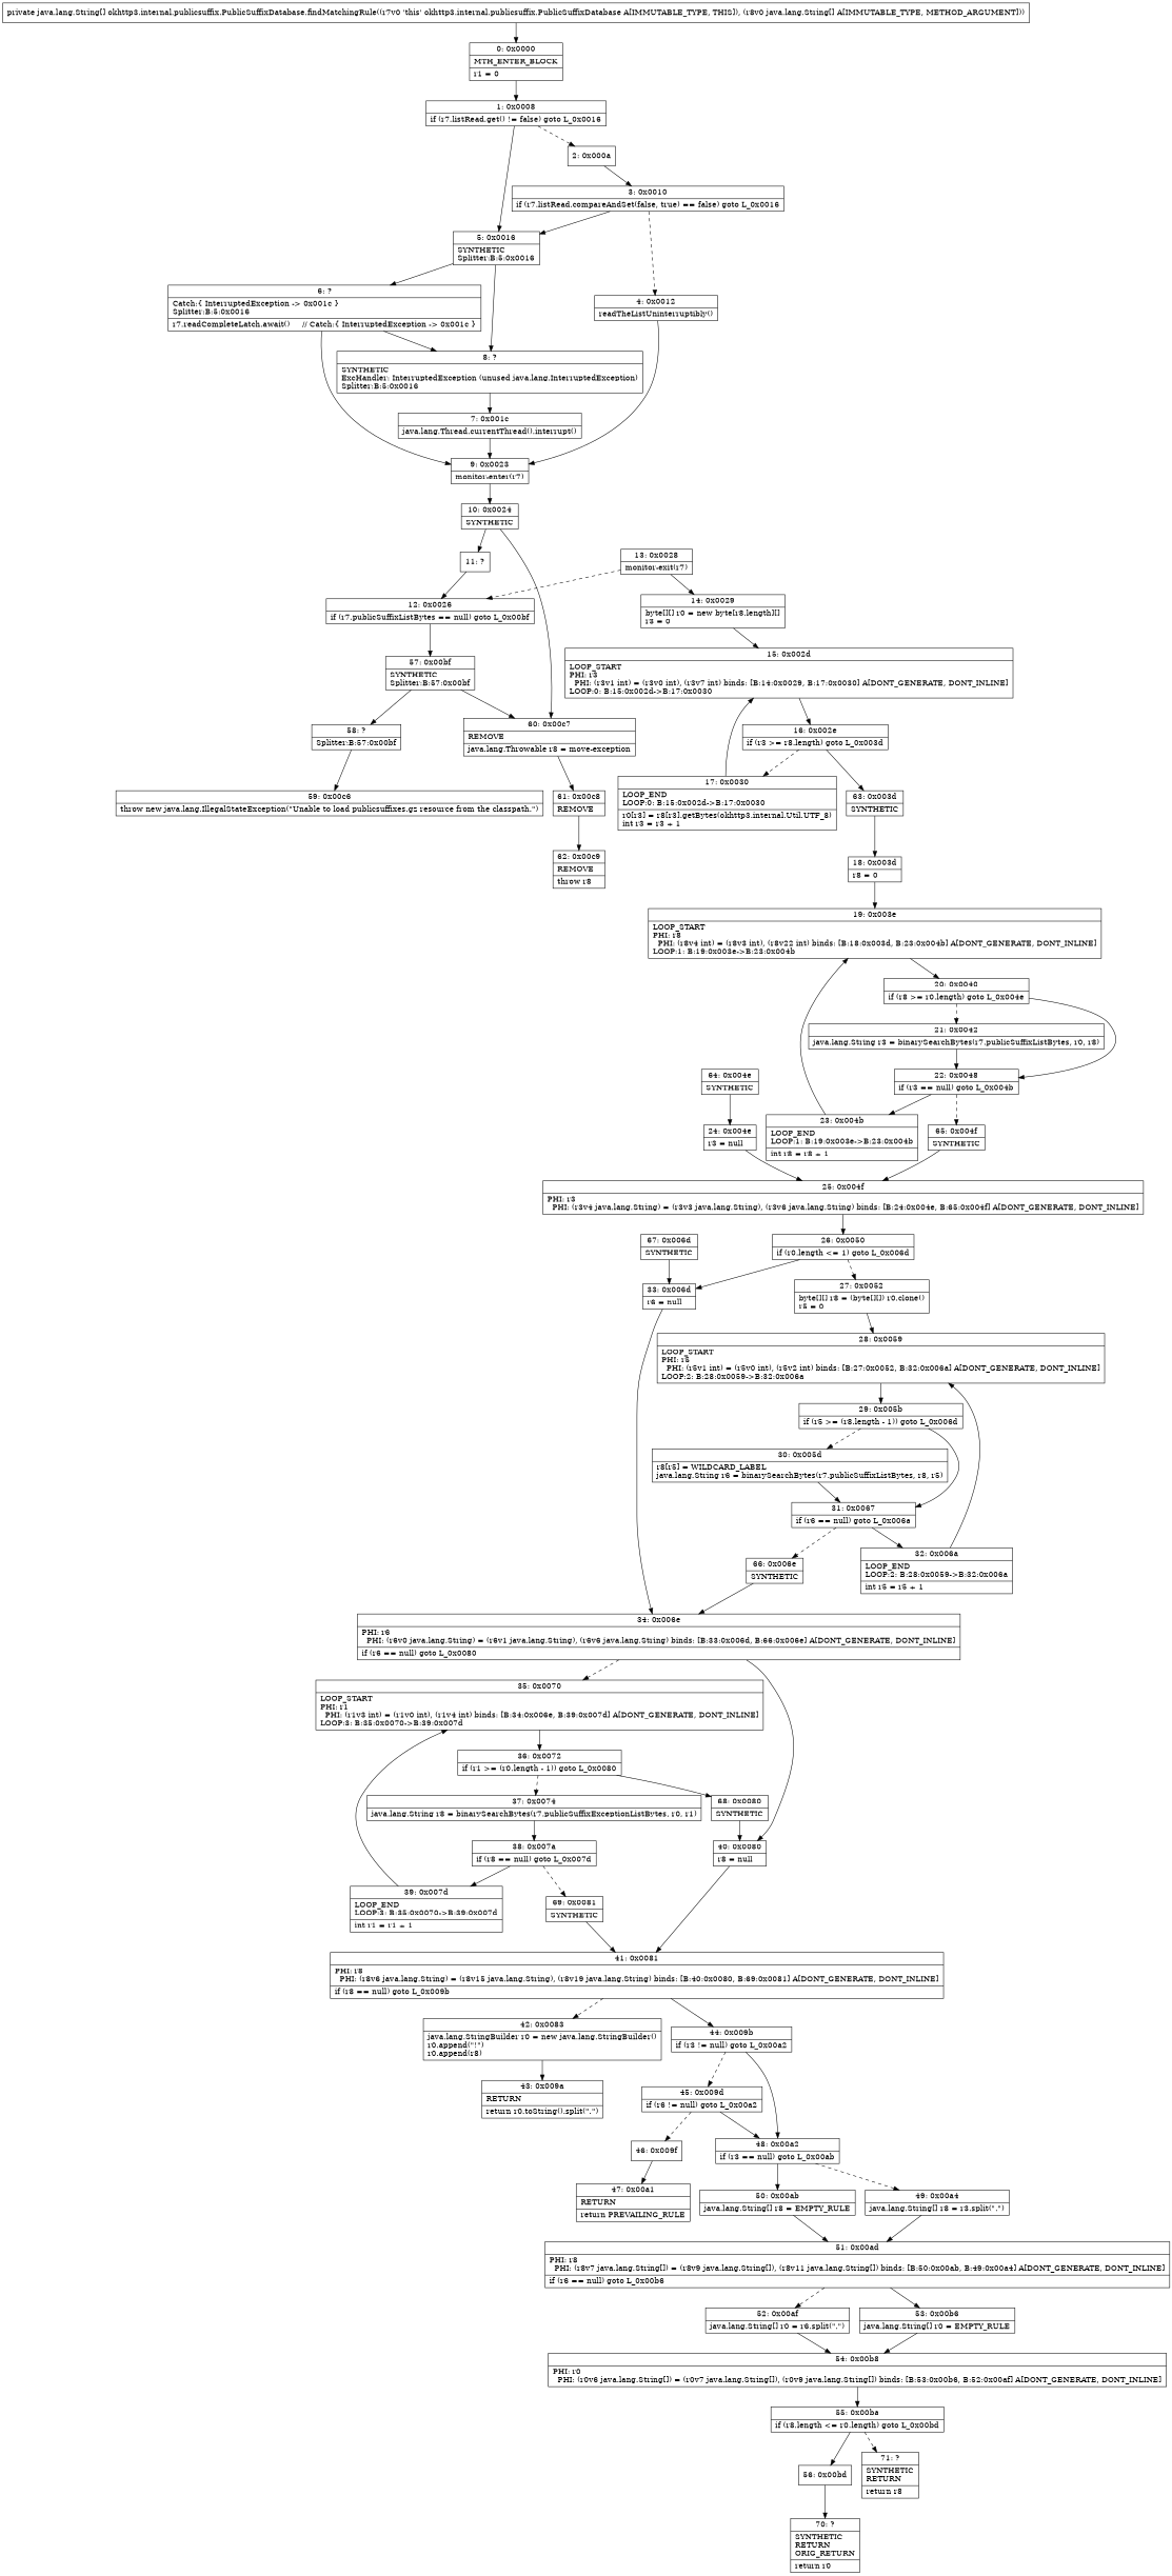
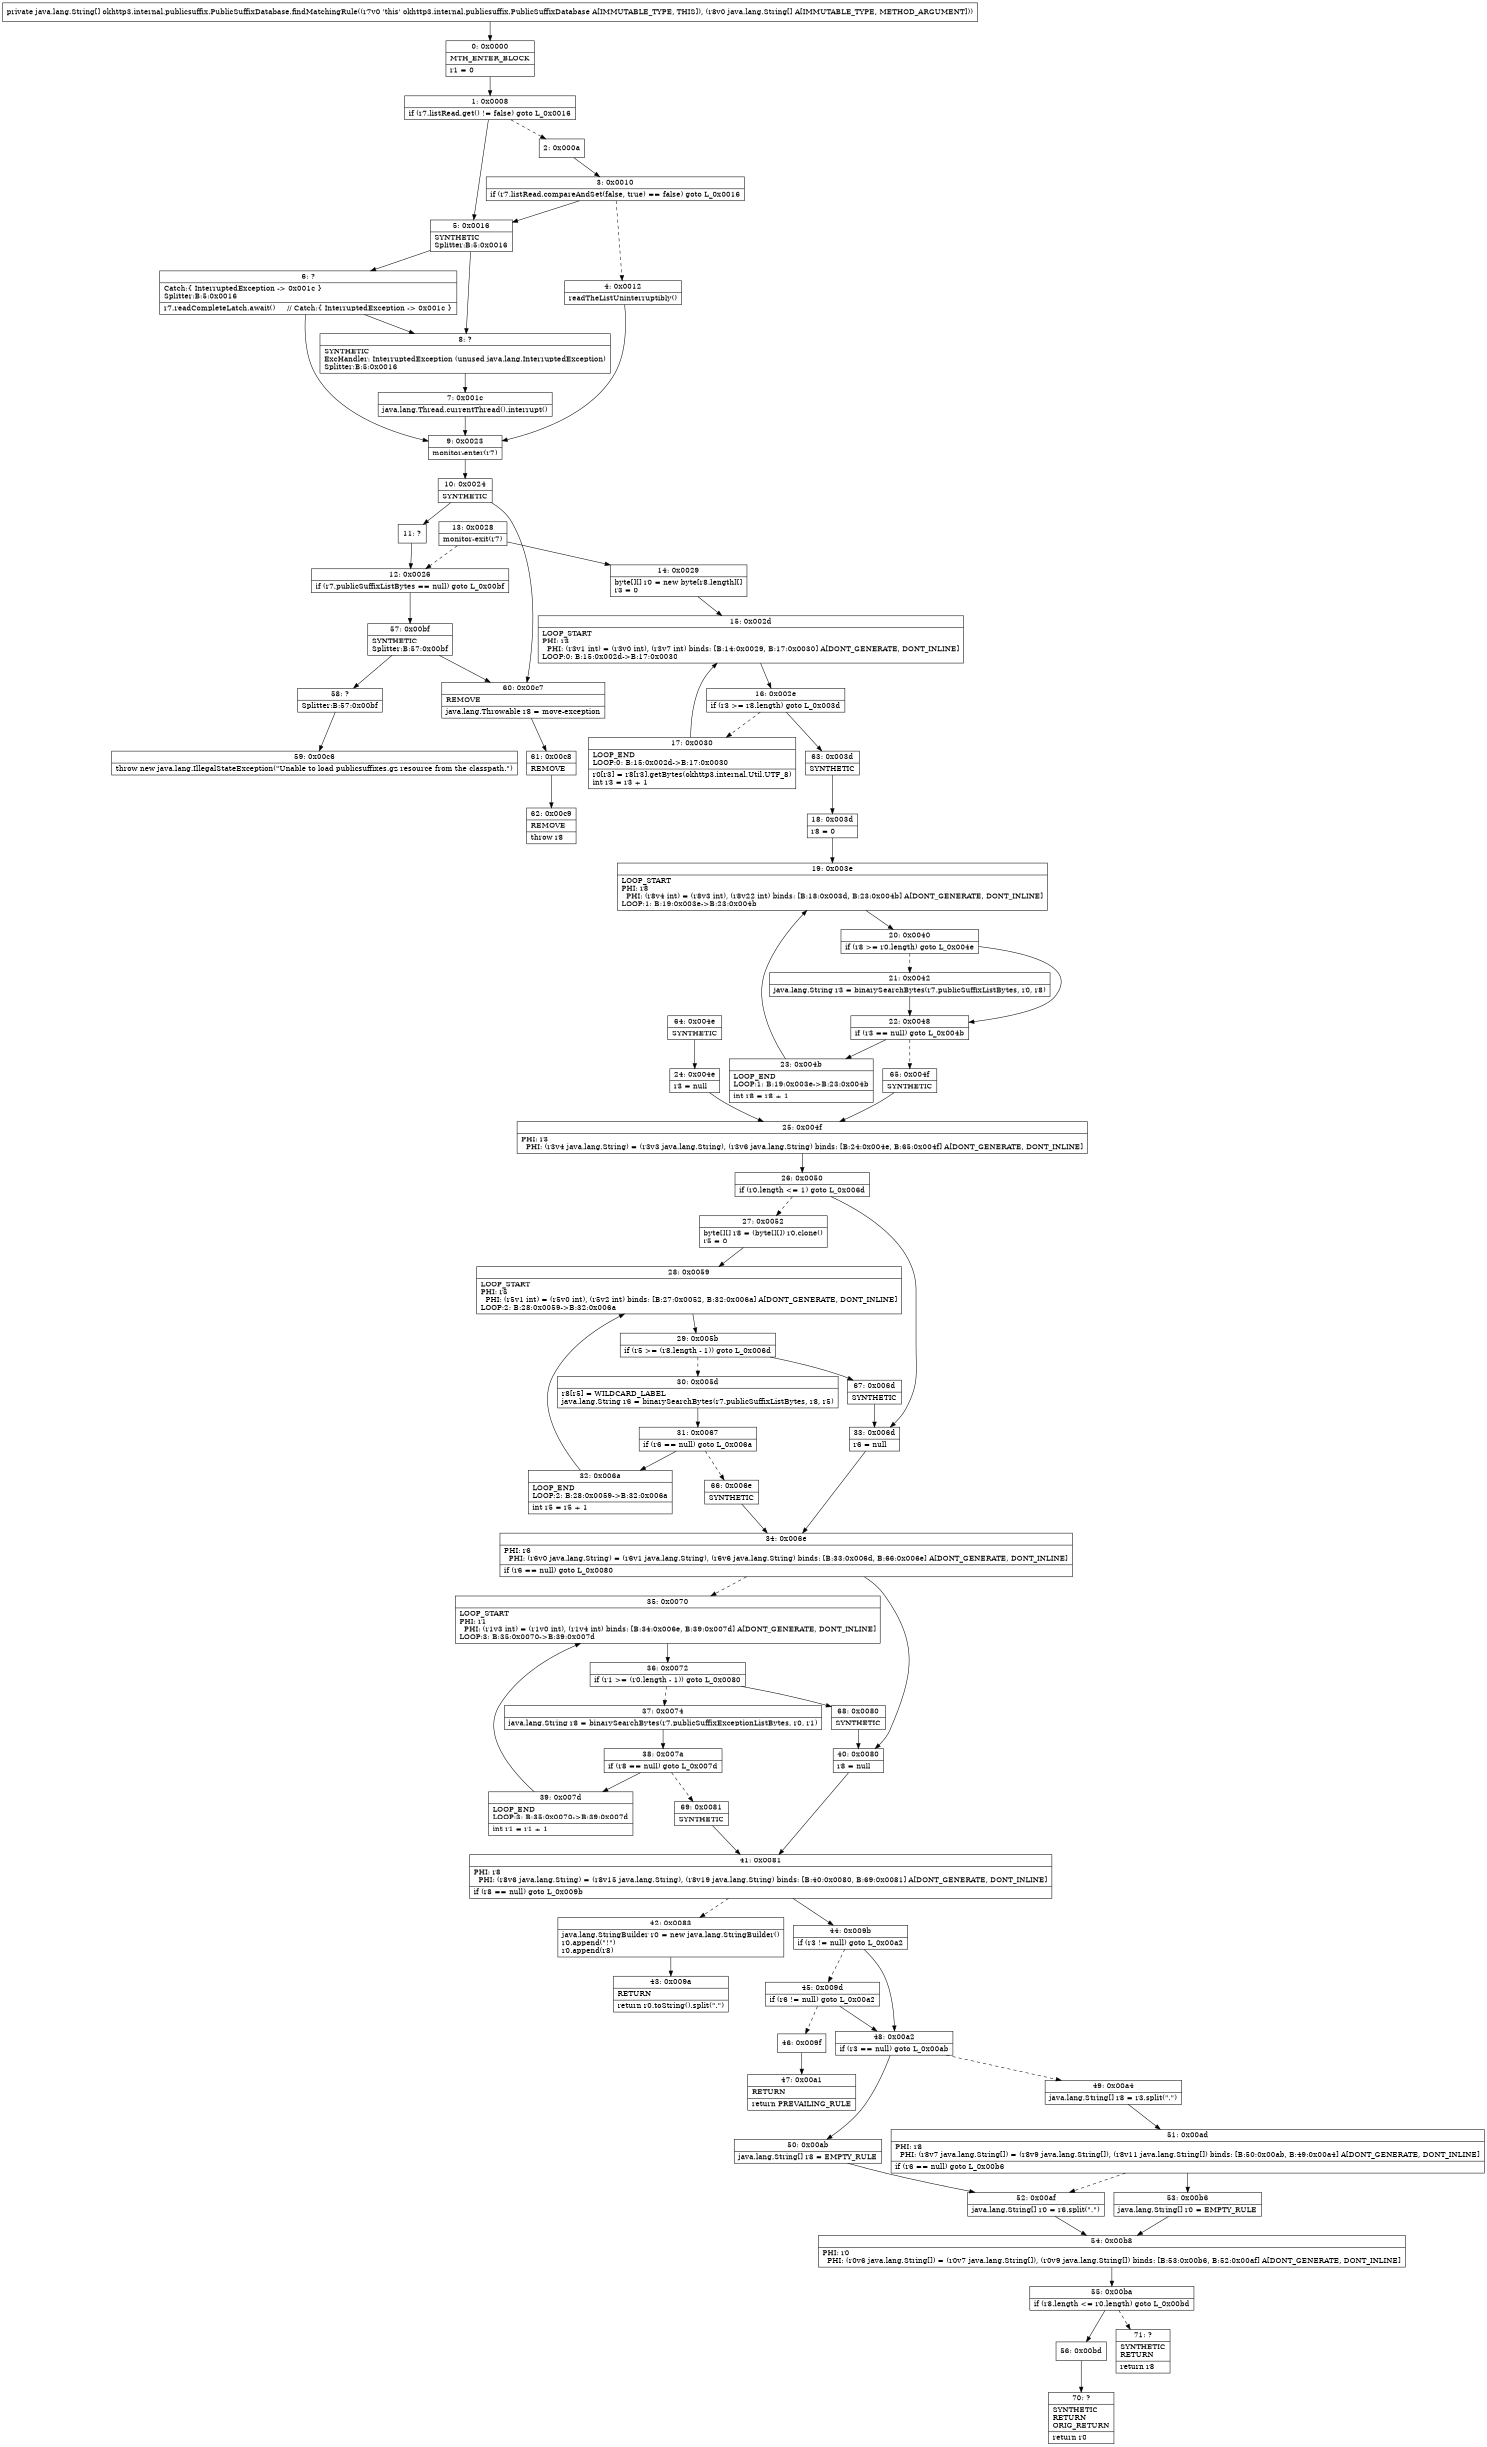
  digraph {
    node [shape=record]
    n1 [label="{0\:\ 0x0000|MTH_ENTER_BLOCK\l|r1 = 0\l}"]
    n2 [label="{1\:\ 0x0008|if (r7.listRead.get() != false) goto L_0x0016\l}"]
    n3 [label="{2\:\ 0x000a}"]
    n4 [label="{5\:\ 0x0016|SYNTHETIC\lSplitter:B:5:0x0016\l}"]
    n5 [label="{3\:\ 0x0010|if (r7.listRead.compareAndSet(false, true) == false) goto L_0x0016\l}"]
    n6 [label="{6\:\ ?|Catch:\{ InterruptedException \-\> 0x001c \}\lSplitter:B:5:0x0016\l|r7.readCompleteLatch.await()     \/\/ Catch:\{ InterruptedException \-\> 0x001c \}\l}"]
    n7 [label="{8\:\ ?|SYNTHETIC\lExcHandler: InterruptedException (unused java.lang.InterruptedException)\lSplitter:B:5:0x0016\l}"]
    n8 [label="{4\:\ 0x0012|readTheListUninterruptibly()\l}"]
    n9 [label="{9\:\ 0x0023|monitor\-enter(r7)\l}"]
    n10 [label="{10\:\ 0x0024|SYNTHETIC\l}"]
    n11 [label="{7\:\ 0x001c|java.lang.Thread.currentThread().interrupt()\l}"]
    n12 [label="{11\:\ ?}"]
    n13 [label="{60\:\ 0x00c7|REMOVE\l|java.lang.Throwable r8 = move\-exception\l}"]
    n14 [label="{12\:\ 0x0026|if (r7.publicSuffixListBytes == null) goto L_0x00bf\l}"]
    n15 [label="{61\:\ 0x00c8|REMOVE\l}"]
    n16 [label="{57\:\ 0x00bf|SYNTHETIC\lSplitter:B:57:0x00bf\l}"]
    n17 [label="{13\:\ 0x0028|monitor\-exit(r7)\l}"]
    n18 [label="{14\:\ 0x0029|byte[][] r0 = new byte[r8.length][]\lr3 = 0\l}"]
    n19 [label="{58\:\ ?|Splitter:B:57:0x00bf\l}"]
    n20 [label="{15\:\ 0x002d|LOOP_START\lPHI: r3 \l  PHI: (r3v1 int) = (r3v0 int), (r3v7 int) binds: [B:14:0x0029, B:17:0x0030] A[DONT_GENERATE, DONT_INLINE]\lLOOP:0: B:15:0x002d\-\>B:17:0x0030\l}"]
    n21 [label="{16\:\ 0x002e|if (r3 \>= r8.length) goto L_0x003d\l}"]
    n22 [label="{17\:\ 0x0030|LOOP_END\lLOOP:0: B:15:0x002d\-\>B:17:0x0030\l|r0[r3] = r8[r3].getBytes(okhttp3.internal.Util.UTF_8)\lint r3 = r3 + 1\l}"]
    n23 [label="{63\:\ 0x003d|SYNTHETIC\l}"]
    n24 [label="{18\:\ 0x003d|r8 = 0\l}"]
    n25 [label="{19\:\ 0x003e|LOOP_START\lPHI: r8 \l  PHI: (r8v4 int) = (r8v3 int), (r8v22 int) binds: [B:18:0x003d, B:23:0x004b] A[DONT_GENERATE, DONT_INLINE]\lLOOP:1: B:19:0x003e\-\>B:23:0x004b\l}"]
    n26 [label="{20\:\ 0x0040|if (r8 \>= r0.length) goto L_0x004e\l}"]
    n27 [label="{21\:\ 0x0042|java.lang.String r3 = binarySearchBytes(r7.publicSuffixListBytes, r0, r8)\l}"]
    n28 [label="{22\:\ 0x0048|if (r3 == null) goto L_0x004b\l}"]
    n29 [label="{64\:\ 0x004e|SYNTHETIC\l}"]
    n30 [label="{24\:\ 0x004e|r3 = null\l}"]
    n31 [label="{23\:\ 0x004b|LOOP_END\lLOOP:1: B:19:0x003e\-\>B:23:0x004b\l|int r8 = r8 + 1\l}"]
    n32 [label="{65\:\ 0x004f|SYNTHETIC\l}"]
    n33 [label="{25\:\ 0x004f|PHI: r3 \l  PHI: (r3v4 java.lang.String) = (r3v3 java.lang.String), (r3v6 java.lang.String) binds: [B:24:0x004e, B:65:0x004f] A[DONT_GENERATE, DONT_INLINE]\l}"]
    n34 [label="{26\:\ 0x0050|if (r0.length \<= 1) goto L_0x006d\l}"]
    n35 [label="{27\:\ 0x0052|byte[][] r8 = (byte[][]) r0.clone()\lr5 = 0\l}"]
    n36 [label="{33\:\ 0x006d|r6 = null\l}"]
    n37 [label="{28\:\ 0x0059|LOOP_START\lPHI: r5 \l  PHI: (r5v1 int) = (r5v0 int), (r5v2 int) binds: [B:27:0x0052, B:32:0x006a] A[DONT_GENERATE, DONT_INLINE]\lLOOP:2: B:28:0x0059\-\>B:32:0x006a\l}"]
    n38 [label="{34\:\ 0x006e|PHI: r6 \l  PHI: (r6v0 java.lang.String) = (r6v1 java.lang.String), (r6v6 java.lang.String) binds: [B:33:0x006d, B:66:0x006e] A[DONT_GENERATE, DONT_INLINE]\l|if (r6 == null) goto L_0x0080\l}"]
    n39 [label="{29\:\ 0x005b|if (r5 \>= (r8.length \- 1)) goto L_0x006d\l}"]
    n40 [label="{30\:\ 0x005d|r8[r5] = WILDCARD_LABEL\ljava.lang.String r6 = binarySearchBytes(r7.publicSuffixListBytes, r8, r5)\l}"]
    n41 [label="{67\:\ 0x006d|SYNTHETIC\l}"]
    n42 [label="{31\:\ 0x0067|if (r6 == null) goto L_0x006a\l}"]
    n43 [label="{32\:\ 0x006a|LOOP_END\lLOOP:2: B:28:0x0059\-\>B:32:0x006a\l|int r5 = r5 + 1\l}"]
    n44 [label="{66\:\ 0x006e|SYNTHETIC\l}"]
    n45 [label="{35\:\ 0x0070|LOOP_START\lPHI: r1 \l  PHI: (r1v3 int) = (r1v0 int), (r1v4 int) binds: [B:34:0x006e, B:39:0x007d] A[DONT_GENERATE, DONT_INLINE]\lLOOP:3: B:35:0x0070\-\>B:39:0x007d\l}"]
    n46 [label="{40\:\ 0x0080|r8 = null\l}"]
    n47 [label="{36\:\ 0x0072|if (r1 \>= (r0.length \- 1)) goto L_0x0080\l}"]
    n48 [label="{41\:\ 0x0081|PHI: r8 \l  PHI: (r8v6 java.lang.String) = (r8v15 java.lang.String), (r8v19 java.lang.String) binds: [B:40:0x0080, B:69:0x0081] A[DONT_GENERATE, DONT_INLINE]\l|if (r8 == null) goto L_0x009b\l}"]
    n49 [label="{37\:\ 0x0074|java.lang.String r8 = binarySearchBytes(r7.publicSuffixExceptionListBytes, r0, r1)\l}"]
    n50 [label="{68\:\ 0x0080|SYNTHETIC\l}"]
    n51 [label="{38\:\ 0x007a|if (r8 == null) goto L_0x007d\l}"]
    n52 [label="{39\:\ 0x007d|LOOP_END\lLOOP:3: B:35:0x0070\-\>B:39:0x007d\l|int r1 = r1 + 1\l}"]
    n53 [label="{69\:\ 0x0081|SYNTHETIC\l}"]
    n54 [label="{42\:\ 0x0083|java.lang.StringBuilder r0 = new java.lang.StringBuilder()\lr0.append(\"!\")\lr0.append(r8)\l}"]
    n55 [label="{44\:\ 0x009b|if (r3 != null) goto L_0x00a2\l}"]
    n56 [label="{43\:\ 0x009a|RETURN\l|return r0.toString().split(\".\")\l}"]
    n57 [label="{45\:\ 0x009d|if (r6 != null) goto L_0x00a2\l}"]
    n58 [label="{48\:\ 0x00a2|if (r3 == null) goto L_0x00ab\l}"]
    n59 [label="{46\:\ 0x009f}"]
    n60 [label="{49\:\ 0x00a4|java.lang.String[] r8 = r3.split(\".\")\l}"]
    n61 [label="{50\:\ 0x00ab|java.lang.String[] r8 = EMPTY_RULE\l}"]
    n62 [label="{47\:\ 0x00a1|RETURN\l|return PREVAILING_RULE\l}"]
    n63 [label="{51\:\ 0x00ad|PHI: r8 \l  PHI: (r8v7 java.lang.String[]) = (r8v9 java.lang.String[]), (r8v11 java.lang.String[]) binds: [B:50:0x00ab, B:49:0x00a4] A[DONT_GENERATE, DONT_INLINE]\l|if (r6 == null) goto L_0x00b6\l}"]
    n64 [label="{52\:\ 0x00af|java.lang.String[] r0 = r6.split(\".\")\l}"]
    n65 [label="{53\:\ 0x00b6|java.lang.String[] r0 = EMPTY_RULE\l}"]
    n66 [label="{54\:\ 0x00b8|PHI: r0 \l  PHI: (r0v6 java.lang.String[]) = (r0v7 java.lang.String[]), (r0v9 java.lang.String[]) binds: [B:53:0x00b6, B:52:0x00af] A[DONT_GENERATE, DONT_INLINE]\l}"]
    n67 [label="{55\:\ 0x00ba|if (r8.length \<= r0.length) goto L_0x00bd\l}"]
    n68 [label="{56\:\ 0x00bd}"]
    n69 [label="{71\:\ ?|SYNTHETIC\lRETURN\l|return r8\l}"]
    n70 [label="{70\:\ ?|SYNTHETIC\lRETURN\lORIG_RETURN\l|return r0\l}"]
    n71 [label="{59\:\ 0x00c6|throw new java.lang.IllegalStateException(\"Unable to load publicsuffixes.gz resource from the classpath.\")\l}"]
    n72 [label="{62\:\ 0x00c9|REMOVE\l|throw r8\l}"]
    n73 [label="{private java.lang.String[] okhttp3.internal.publicsuffix.PublicSuffixDatabase.findMatchingRule((r7v0 'this' okhttp3.internal.publicsuffix.PublicSuffixDatabase A[IMMUTABLE_TYPE, THIS]), (r8v0 java.lang.String[] A[IMMUTABLE_TYPE, METHOD_ARGUMENT])) }"]
    n1 -> n2
    n2 -> n3 [style=dashed]
    n2 -> n4
    n3 -> n5
    n4 -> n6
    n4 -> n7
    n5 -> n4
    n5 -> n8 [style=dashed]
    n6 -> n7
    n6 -> n9
    n7 -> n11
    n8 -> n9
    n9 -> n10
    n10 -> n12
    n10 -> n13
    n11 -> n9
    n12 -> n14
    n13 -> n15
    n14 -> n16
    n15 -> n72
    n16 -> n13
    n16 -> n19
    n17 -> n14 [style=dashed]
    n17 -> n18
    n18 -> n20
    n19 -> n71
    n20 -> n21
    n21 -> n22 [style=dashed]
    n21 -> n23
    n22 -> n20
    n23 -> n24
    n24 -> n25
    n25 -> n26
    n26 -> n27 [style=dashed]
    n26 -> n28
    n27 -> n28
    n28 -> n31
    n28 -> n32 [style=dashed]
    n29 -> n30
    n30 -> n33
    n31 -> n25
    n32 -> n33
    n33 -> n34
    n34 -> n35 [style=dashed]
    n34 -> n36
    n35 -> n37
    n36 -> n38
    n37 -> n39
    n38 -> n45 [style=dashed]
    n38 -> n46
    n39 -> n40 [style=dashed]
-   n39 -> n42
+   n39 -> n41
    n40 -> n42
    n41 -> n36
    n42 -> n43
    n42 -> n44 [style=dashed]
    n43 -> n37
    n44 -> n38
    n45 -> n47
    n46 -> n48
    n47 -> n49 [style=dashed]
    n47 -> n50
    n48 -> n54 [style=dashed]
    n48 -> n55
    n49 -> n51
    n50 -> n46
    n51 -> n52
    n51 -> n53 [style=dashed]
    n52 -> n45
    n53 -> n48
    n54 -> n56
    n55 -> n57 [style=dashed]
    n55 -> n58
    n57 -> n58
    n57 -> n59 [style=dashed]
    n58 -> n60 [style=dashed]
    n58 -> n61
    n59 -> n62
    n60 -> n63
-   n61 -> n63
+   n61 -> n64
    n63 -> n64 [style=dashed]
    n63 -> n65
    n64 -> n66
    n65 -> n66
    n66 -> n67
    n67 -> n68
    n67 -> n69 [style=dashed]
    n68 -> n70
    n73 -> n1
  }
